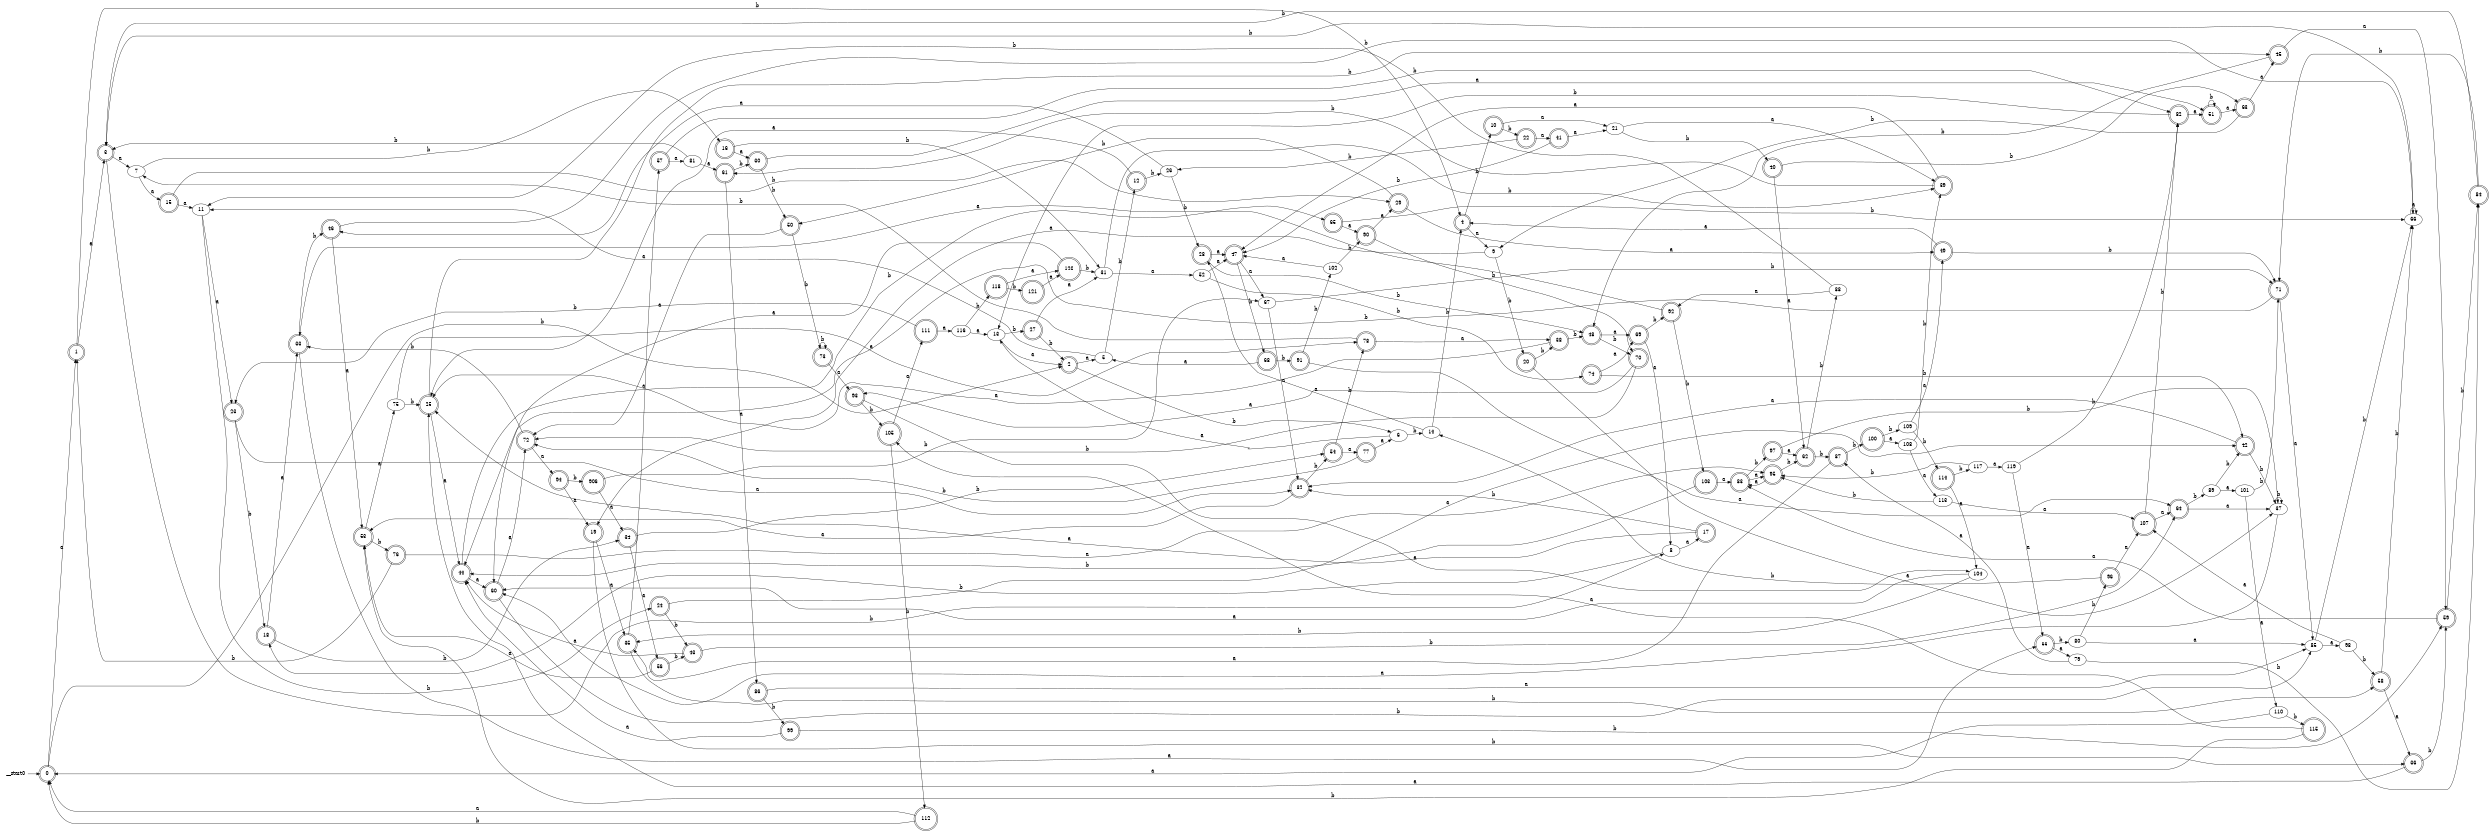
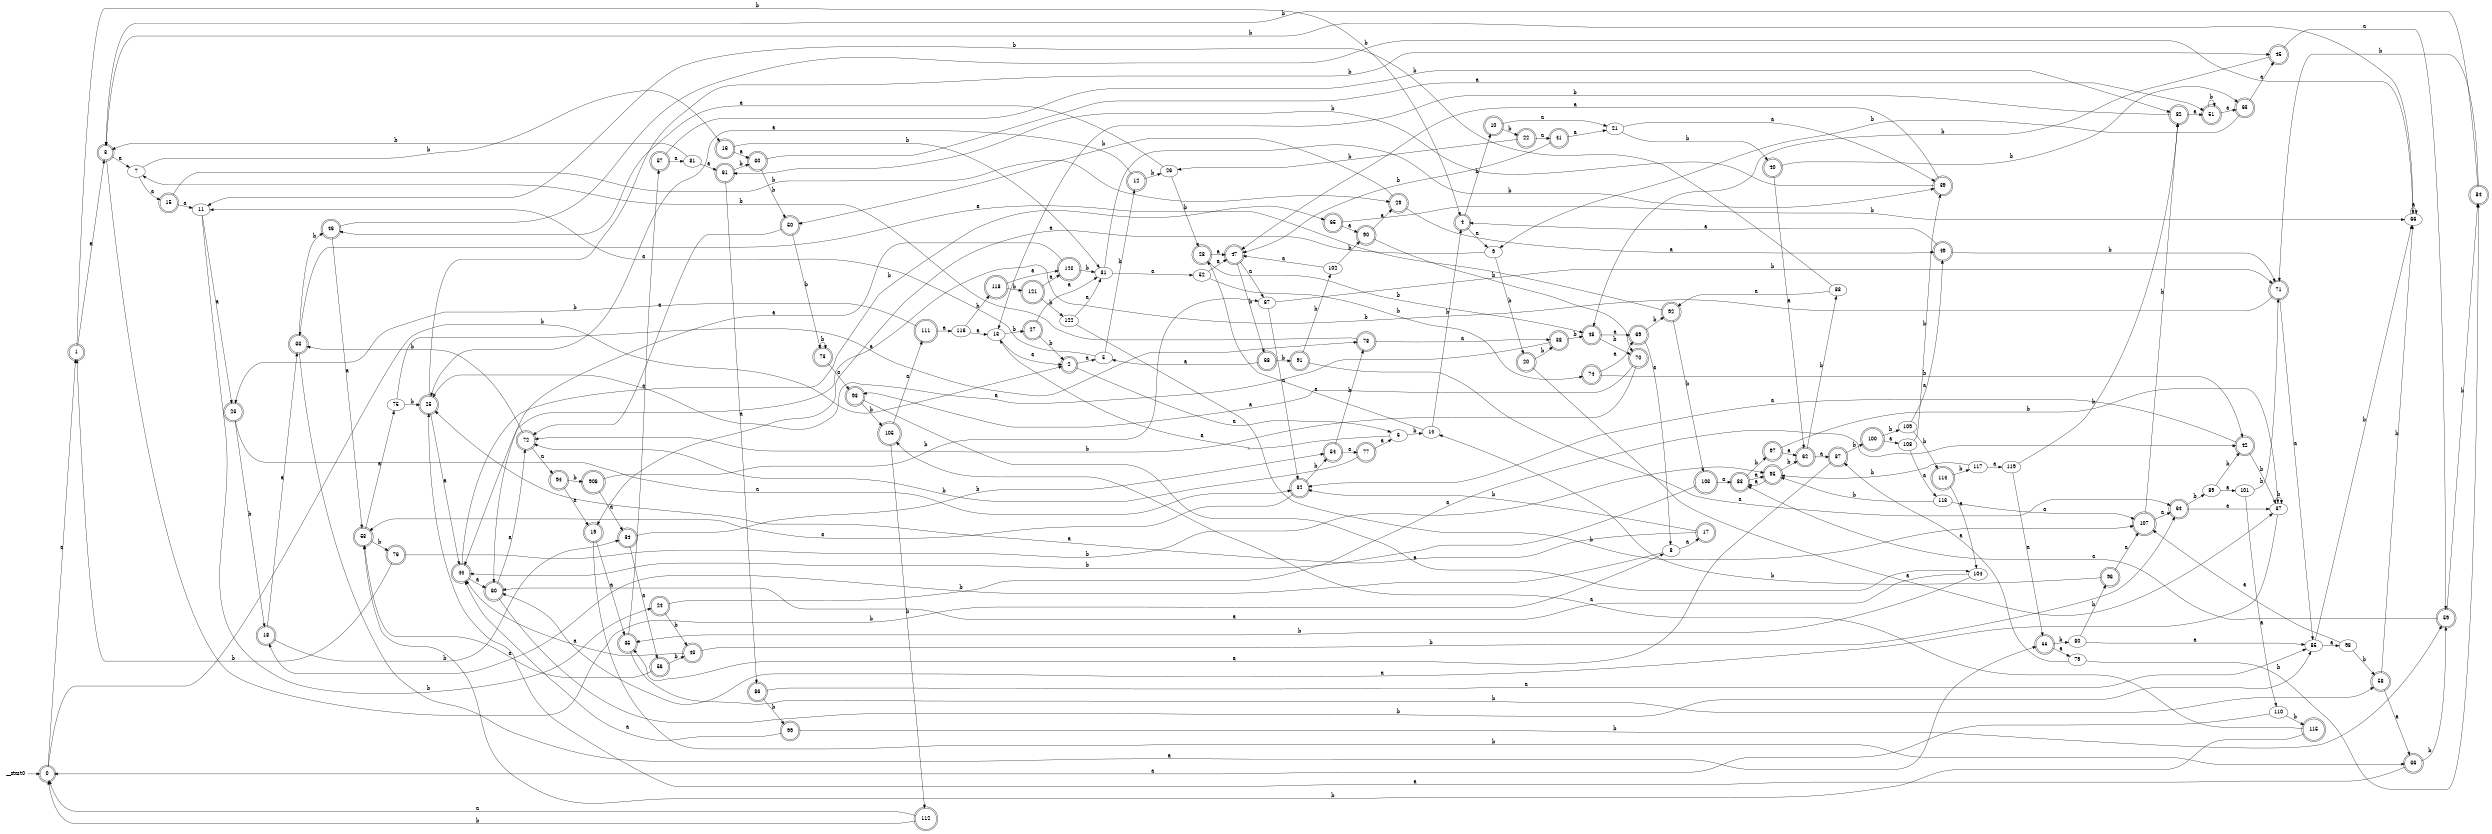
  digraph {
    rankdir=LR
    node [shape=doublecircle]
    __start0 [shape=none]
    0
    1
    2
    3
    4
    5 [shape=""]
    6 [shape=""]
    7 [shape=""]
    8 [shape=""]
    9 [shape=""]
    10
    11 [shape=""]
    12
    13 [shape=""]
    14 [shape=""]
    15
    16
    17
    18
    19
    20
    21 [shape=""]
    22
    23
    24
    25
    26 [shape=""]
    27
    28
    29
    30
    31 [shape=""]
    32
    33
    34
    35
    36
    37 [shape=""]
    38
    39
    40
    41
    42
    43
    44
    45
    46
    47
    48
    49
    50
    51
    52 [shape=""]
    53
    54
    55
    56
    57
    58
    59
    60
    61
    62
    63
    64
    65
    66 [shape=""]
    67 [shape=""]
    68
    69
    70
    71
    72
    73
    74
    75 [shape=""]
    76
    77
    78
    79 [shape=""]
    80 [shape=""]
    81 [shape=""]
    82
    83
    84
    85 [shape=""]
    86
    87
    88 [shape=""]
    89 [shape=""]
    90
    91
    92
    93
    94
    95
    96
    97
    98 [shape=""]
    99
    100
    101 [shape=""]
    102 [shape=""]
    103
    104 [shape=""]
    105
    n108 [label=906]
    107
    108 [shape=""]
    109 [shape=""]
    110 [shape=""]
    111
    112
    113 [shape=""]
    114
    115
    116 [shape=""]
    117 [shape=""]
    118
    119 [shape=""]
    120
    121
+   122 [shape=""]
    __start0 -> 0
    0 -> 1 [label=a]
    0 -> 2 [label=b]
    1 -> 3 [label=a]
    1 -> 4 [label=b]
    2 -> 5 [label=a]
-   2 -> 6 [label=b]
+   2 -> 6 [label=a]
    3 -> 7 [label=a]
    3 -> 8 [label=b]
    4 -> 9 [label=a]
    4 -> 10 [label=b]
    5 -> 11 [label=a]
    5 -> 12 [label=b]
    6 -> 13 [label=a]
    6 -> 14 [label=b]
    7 -> 15 [label=a]
    7 -> 16 [label=b]
    8 -> 17 [label=a]
    8 -> 18 [label=b]
    9 -> 19 [label=a]
    9 -> 20 [label=b]
    10 -> 21 [label=a]
    10 -> 22 [label=b]
    11 -> 23 [label=a]
    11 -> 24 [label=b]
    12 -> 25 [label=a]
    12 -> 26 [label=b]
    13 -> 2 [label=a]
    13 -> 27 [label=b]
    14 -> 4 [label=b]
    14 -> 28 [label=a]
    15 -> 11 [label=a]
    15 -> 29 [label=b]
    16 -> 30 [label=a]
    16 -> 31 [label=b]
    17 -> 25 [label=a]
    17 -> 32 [label=b]
    18 -> 33 [label=a]
    18 -> 34 [label=b]
    19 -> 35 [label=a]
    19 -> 36 [label=b]
    20 -> 37 [label=a]
    20 -> 38 [label=b]
    21 -> 39 [label=a]
    21 -> 40 [label=b]
    22 -> 26 [label=b]
    22 -> 41 [label=a]
    23 -> 18 [label=b]
    23 -> 32 [label=a]
    24 -> 42 [label=a]
    24 -> 43 [label=b]
    25 -> 44 [label=a]
    25 -> 45 [label=b]
    26 -> 28 [label=b]
    26 -> 46 [label=a]
    27 -> 2 [label=b]
    27 -> 31 [label=a]
    28 -> 47 [label=a]
    28 -> 48 [label=b]
    29 -> 49 [label=a]
    29 -> 50 [label=b]
    30 -> 50 [label=b]
    30 -> 51 [label=a]
    31 -> 39 [label=b]
    31 -> 52 [label=a]
    32 -> 53 [label=a]
    32 -> 54 [label=b]
    33 -> 46 [label=b]
    33 -> 55 [label=a]
    34 -> 54 [label=b]
    34 -> 56 [label=a]
    35 -> 57 [label=a]
    35 -> 58 [label=b]
    36 -> 25 [label=a]
    36 -> 59 [label=b]
    37 -> 37 [label=b]
    37 -> 60 [label=a]
    38 -> 25 [label=a]
    38 -> 48 [label=b]
    39 -> 47 [label=a]
    39 -> 61 [label=b]
    40 -> 62 [label=a]
    40 -> 63 [label=b]
    41 -> 21 [label=a]
    41 -> 47 [label=b]
    42 -> 32 [label=a]
    42 -> 37 [label=b]
    43 -> 44 [label=a]
    43 -> 64 [label=b]
    44 -> 60 [label=a]
    44 -> 65 [label=b]
    45 -> 48 [label=b]
    45 -> 59 [label=a]
    46 -> 53 [label=a]
    46 -> 66 [label=b]
    47 -> 67 [label=a]
    47 -> 68 [label=b]
    48 -> 69 [label=a]
    48 -> 70 [label=b]
    49 -> 4 [label=a]
    49 -> 71 [label=b]
    50 -> 72 [label=a]
    50 -> 73 [label=b]
    51 -> 51 [label=b]
    51 -> 63 [label=a]
    52 -> 47 [label=a]
    52 -> 74 [label=b]
    53 -> 75 [label=a]
    53 -> 76 [label=b]
    54 -> 77 [label=a]
    54 -> 78 [label=b]
    55 -> 79 [label=a]
    55 -> 80 [label=b]
    56 -> 43 [label=b]
    56 -> 53 [label=a]
    57 -> 81 [label=a]
    57 -> 82 [label=b]
    58 -> 36 [label=a]
    58 -> 66 [label=b]
    59 -> 83 [label=a]
    59 -> 84 [label=b]
    60 -> 72 [label=a]
    60 -> 85 [label=b]
    61 -> 30 [label=b]
    61 -> 86 [label=a]
-   62 -> 87 [label=b]
+   62 -> 87 [label=a]
    62 -> 88 [label=b]
    63 -> 9 [label=b]
    63 -> 45 [label=a]
    64 -> 37 [label=a]
    64 -> 89 [label=b]
    65 -> 66 [label=b]
    65 -> 90 [label=a]
    66 -> 3 [label=b]
    66 -> 66 [label=a]
    67 -> 32 [label=a]
    67 -> 71 [label=b]
    68 -> 5 [label=a]
    68 -> 91 [label=b]
    69 -> 8 [label=a]
    69 -> 92 [label=b]
    70 -> 72 [label=b]
    70 -> 93 [label=a]
    71 -> 44 [label=b]
    71 -> 85 [label=a]
    72 -> 33 [label=b]
    72 -> 94 [label=a]
    73 -> 73 [label=b]
    73 -> 93 [label=a]
    74 -> 42 [label=b]
    74 -> 69 [label=a]
    75 -> 25 [label=b]
    75 -> 78 [label=a]
    76 -> 1 [label=b]
-   76 -> 95 [label=a]
+   76 -> 95 [label=b]
    77 -> 6 [label=a]
    77 -> 72 [label=b]
    78 -> 7 [label=b]
    78 -> 38 [label=a]
    79 -> 84 [label=b]
    79 -> 87 [label=a]
    80 -> 85 [label=a]
    80 -> 96 [label=b]
    81 -> 3 [label=b]
    81 -> 61 [label=a]
    82 -> 13 [label=b]
    82 -> 51 [label=a]
    83 -> 95 [label=a]
    83 -> 97 [label=b]
    84 -> 3 [label=b]
    84 -> 71 [label=b]
    85 -> 66 [label=b]
    85 -> 98 [label=a]
    86 -> 85 [label=a]
    86 -> 99 [label=b]
    87 -> 35 [label=a]
    87 -> 100 [label=b]
    88 -> 11 [label=b]
    88 -> 92 [label=a]
    89 -> 42 [label=b]
    89 -> 101 [label=a]
    90 -> 29 [label=a]
    90 -> 70 [label=b]
    91 -> 64 [label=a]
    91 -> 102 [label=b]
    92 -> 33 [label=a]
    92 -> 103 [label=b]
    93 -> 104 [label=a]
    93 -> 105 [label=b]
    94 -> 19 [label=a]
    94 -> n108 [label=b]
    95 -> 62 [label=b]
    95 -> 83 [label=a]
    96 -> 14 [label=b]
    96 -> 107 [label=a]
    97 -> 37 [label=b]
    97 -> 62 [label=a]
    98 -> 58 [label=b]
    98 -> 107 [label=a]
    99 -> 44 [label=a]
    99 -> 59 [label=b]
    100 -> 108 [label=a]
    100 -> 109 [label=b]
    101 -> 71 [label=b]
    101 -> 110 [label=a]
    102 -> 47 [label=a]
    102 -> 90 [label=b]
    103 -> 44 [label=b]
    103 -> 83 [label=a]
    104 -> 35 [label=b]
    104 -> 60 [label=a]
    105 -> 111 [label=a]
    105 -> 112 [label=b]
    n108 -> 34 [label=a]
    n108 -> 67 [label=b]
    107 -> 64 [label=a]
    107 -> 82 [label=b]
    108 -> 39 [label=b]
    108 -> 113 [label=a]
    109 -> 49 [label=a]
    109 -> 114 [label=b]
    110 -> 0 [label=a]
    110 -> 115 [label=b]
    111 -> 23 [label=b]
    111 -> 116 [label=a]
    112 -> 0 [label=a]
    112 -> 0 [label=b]
    113 -> 95 [label=b]
    113 -> 107 [label=a]
    114 -> 104 [label=a]
    114 -> 117 [label=b]
    115 -> 53 [label=b]
    115 -> 105 [label=a]
    116 -> 13 [label=a]
    116 -> 118 [label=b]
    117 -> 95 [label=b]
    117 -> 119 [label=a]
    118 -> 120 [label=a]
    118 -> 121 [label=b]
    119 -> 55 [label=a]
    119 -> 82 [label=b]
    120 -> 31 [label=b]
    120 -> 60 [label=a]
    121 -> 120 [label=a]
+   121 -> 122 [label=b]
+   122 -> 31 [label=a]
+   122 -> 107 [label=b]
  }
